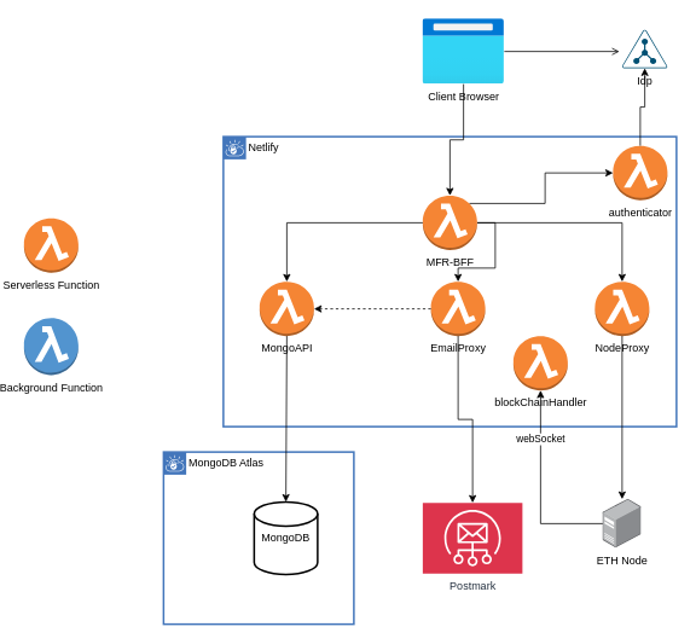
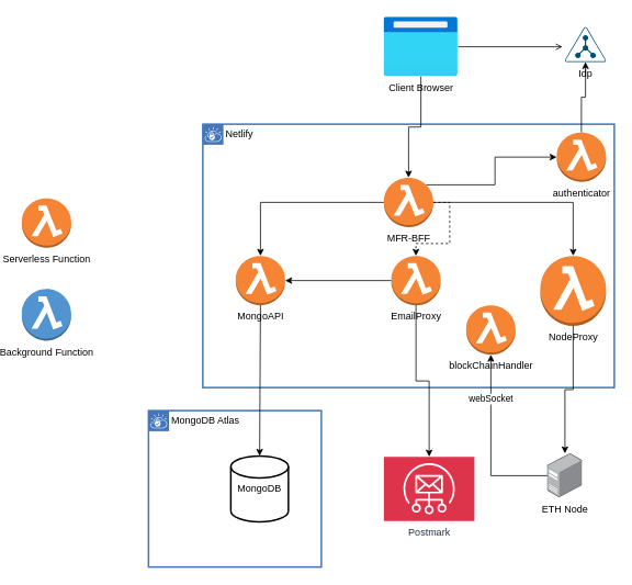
  <mxCell id="0" />
  <mxCell id="1" parent="0" />
  <mxCell id="2" value="Netlify" style="shape=mxgraph.ibm.box;prType=vpc;fontStyle=0;verticalAlign=top;align=left;spacingLeft=32;spacingTop=4;fillColor=none;rounded=0;whiteSpace=wrap;html=1;strokeColor=#4376BB;strokeWidth=2;dashed=0;container=1;spacing=-4;collapsible=0;expand=0;recursiveResize=0;" parent="1" vertex="1"><mxGeometry x="240" y="150" width="500" height="320" as="geometry" /></mxCell>
  <mxCell id="3" style="edgeStyle=orthogonalEdgeStyle;rounded=0;orthogonalLoop=1;jettySize=auto;html=1;exitX=1;exitY=0.5;exitDx=0;exitDy=0;exitPerimeter=0;" parent="2" source="6" target="9" edge="1"><mxGeometry relative="1" as="geometry" /></mxCell>
- <mxCell id="4" style="edgeStyle=orthogonalEdgeStyle;rounded=0;orthogonalLoop=1;jettySize=auto;html=1;exitX=1;exitY=0.5;exitDx=0;exitDy=0;exitPerimeter=0;" edge="1" parent="2" source="6" target="10"><mxGeometry relative="1" as="geometry" /></mxCell>
+ <mxCell id="4" style="edgeStyle=orthogonalEdgeStyle;rounded=0;orthogonalLoop=1;jettySize=auto;html=1;exitX=1;exitY=0.5;exitDx=0;exitDy=0;exitPerimeter=0;dashed=1;" edge="1" parent="2" source="6" target="10"><mxGeometry relative="1" as="geometry" /></mxCell>
  <mxCell id="5" style="edgeStyle=orthogonalEdgeStyle;rounded=0;orthogonalLoop=1;jettySize=auto;html=1;exitX=0.855;exitY=0.145;exitDx=0;exitDy=0;exitPerimeter=0;" edge="1" parent="2" source="6" target="13"><mxGeometry relative="1" as="geometry" /></mxCell>
  <mxCell id="6" value="&lt;div&gt;MFR-BFF&lt;/div&gt;" style="outlineConnect=0;dashed=0;verticalLabelPosition=bottom;verticalAlign=top;align=center;html=1;shape=mxgraph.aws3.lambda_function;fillColor=#F58534;gradientColor=none;" parent="2" vertex="1"><mxGeometry x="220" y="65" width="60" height="60" as="geometry" /></mxCell>
  <mxCell id="7" value="&lt;div&gt;MongoAPI&lt;/div&gt;" style="outlineConnect=0;dashed=0;verticalLabelPosition=bottom;verticalAlign=top;align=center;html=1;shape=mxgraph.aws3.lambda_function;fillColor=#F58534;gradientColor=none;" parent="2" vertex="1"><mxGeometry x="40" y="160" width="60" height="60" as="geometry" /></mxCell>
  <mxCell id="8" style="edgeStyle=orthogonalEdgeStyle;rounded=0;orthogonalLoop=1;jettySize=auto;html=1;exitX=0;exitY=0.5;exitDx=0;exitDy=0;exitPerimeter=0;" parent="2" source="6" target="7" edge="1"><mxGeometry relative="1" as="geometry" /></mxCell>
- <mxCell id="9" value="&lt;div&gt;NodeProxy&lt;/div&gt;" style="outlineConnect=0;dashed=0;verticalLabelPosition=bottom;verticalAlign=top;align=center;html=1;shape=mxgraph.aws3.lambda_function;fillColor=#F58534;gradientColor=none;" parent="2" vertex="1"><mxGeometry x="410" y="160" width="60" height="60" as="geometry" /></mxCell>
+ <mxCell id="9" value="&lt;div&gt;NodeProxy&lt;/div&gt;" style="outlineConnect=0;dashed=0;verticalLabelPosition=bottom;verticalAlign=top;align=center;html=1;shape=mxgraph.aws3.lambda_function;fillColor=#F58534;gradientColor=none;" parent="2" vertex="1"><mxGeometry x="410" y="160" width="80" height="85" as="geometry" /></mxCell>
  <mxCell id="10" value="&lt;div&gt;EmailProxy&lt;/div&gt;" style="outlineConnect=0;dashed=0;verticalLabelPosition=bottom;verticalAlign=top;align=center;html=1;shape=mxgraph.aws3.lambda_function;fillColor=#F58534;gradientColor=none;" vertex="1" parent="2"><mxGeometry x="229" y="160" width="60" height="60" as="geometry" /></mxCell>
- <mxCell id="11" style="edgeStyle=orthogonalEdgeStyle;rounded=0;orthogonalLoop=1;jettySize=auto;html=1;exitX=0;exitY=0.5;exitDx=0;exitDy=0;exitPerimeter=0;entryX=1;entryY=0.5;entryDx=0;entryDy=0;entryPerimeter=0;dashed=1;" edge="1" parent="2" source="10" target="7"><mxGeometry relative="1" as="geometry" /></mxCell>
+ <mxCell id="11" style="edgeStyle=orthogonalEdgeStyle;rounded=0;orthogonalLoop=1;jettySize=auto;html=1;exitX=0;exitY=0.5;exitDx=0;exitDy=0;exitPerimeter=0;entryX=1;entryY=0.5;entryDx=0;entryDy=0;entryPerimeter=0;" edge="1" parent="2" source="10" target="7"><mxGeometry relative="1" as="geometry" /></mxCell>
  <mxCell id="12" value="&lt;div&gt;blockChainHandler&lt;/div&gt;" style="outlineConnect=0;dashed=0;verticalLabelPosition=bottom;verticalAlign=top;align=center;html=1;shape=mxgraph.aws3.lambda_function;fillColor=#F58534;gradientColor=none;" vertex="1" parent="2"><mxGeometry x="320" y="220" width="60" height="60" as="geometry" /></mxCell>
  <mxCell id="13" value="authenticator" style="outlineConnect=0;dashed=0;verticalLabelPosition=bottom;verticalAlign=top;align=center;html=1;shape=mxgraph.aws3.lambda_function;fillColor=#F58534;gradientColor=none;" vertex="1" parent="2"><mxGeometry x="430" y="10" width="60" height="60" as="geometry" /></mxCell>
  <mxCell id="14" value="MongoDB Atlas" style="shape=mxgraph.ibm.box;prType=vpc;fontStyle=0;verticalAlign=top;align=left;spacingLeft=32;spacingTop=4;fillColor=none;rounded=0;whiteSpace=wrap;html=1;strokeColor=#4376BB;strokeWidth=2;dashed=0;container=1;spacing=-4;collapsible=0;expand=0;recursiveResize=0;" parent="1" vertex="1"><mxGeometry x="174" y="498" width="210" height="190" as="geometry" /></mxCell>
  <mxCell id="15" value="MongoDB" style="strokeWidth=2;html=1;shape=mxgraph.flowchart.database;whiteSpace=wrap;" parent="14" vertex="1"><mxGeometry x="100" y="55" width="70" height="80" as="geometry" /></mxCell>
  <mxCell id="16" value="" style="endArrow=classic;html=1;rounded=0;exitX=0.5;exitY=1;exitDx=0;exitDy=0;exitPerimeter=0;entryX=0.5;entryY=0;entryDx=0;entryDy=0;entryPerimeter=0;" parent="1" source="7" target="15" edge="1"><mxGeometry width="50" height="50" relative="1" as="geometry"><mxPoint x="330" y="330" as="sourcePoint" /><mxPoint x="380" y="280" as="targetPoint" /></mxGeometry></mxCell>
  <mxCell id="17" value="Client Browser" style="image;aspect=fixed;html=1;points=[];align=center;fontSize=12;image=img/lib/azure2/general/Browser.svg;" parent="1" vertex="1"><mxGeometry x="460" y="20" width="90" height="72" as="geometry" /></mxCell>
  <mxCell id="18" style="edgeStyle=orthogonalEdgeStyle;rounded=0;orthogonalLoop=1;jettySize=auto;html=1;entryX=0.5;entryY=0;entryDx=0;entryDy=0;entryPerimeter=0;" parent="1" source="17" target="6" edge="1"><mxGeometry relative="1" as="geometry" /></mxCell>
  <mxCell id="19" value="Serverless Function" style="outlineConnect=0;dashed=0;verticalLabelPosition=bottom;verticalAlign=top;align=center;html=1;shape=mxgraph.aws3.lambda_function;fillColor=#F58534;gradientColor=none;" parent="1" vertex="1"><mxGeometry x="20" y="240" width="60" height="60" as="geometry" /></mxCell>
  <mxCell id="20" value="&lt;div&gt;Background Function&lt;/div&gt;&lt;div&gt;&lt;br&gt;&lt;/div&gt;" style="outlineConnect=0;dashed=0;verticalLabelPosition=bottom;verticalAlign=top;align=center;html=1;shape=mxgraph.aws3.lambda_function;fillColor=#5294CF;gradientColor=none;" parent="1" vertex="1"><mxGeometry x="20" y="350" width="60" height="63" as="geometry" /></mxCell>
  <mxCell id="21" style="edgeStyle=orthogonalEdgeStyle;rounded=0;orthogonalLoop=1;jettySize=auto;html=1;" edge="1" parent="1" source="23" target="12"><mxGeometry relative="1" as="geometry" /></mxCell>
  <mxCell id="22" value="&lt;div&gt;webSocket&lt;/div&gt;" style="edgeLabel;html=1;align=center;verticalAlign=middle;resizable=0;points=[];" vertex="1" connectable="0" parent="21"><mxGeometry x="0.498" y="1" relative="1" as="geometry"><mxPoint as="offset" /></mxGeometry></mxCell>
  <mxCell id="23" value="&lt;div&gt;ETH Node&lt;/div&gt;" style="image;points=[];aspect=fixed;html=1;align=center;shadow=0;dashed=0;image=img/lib/allied_telesis/computer_and_terminals/Server_Desktop.svg;" parent="1" vertex="1"><mxGeometry x="658.7" y="550" width="42.6" height="54" as="geometry" /></mxCell>
  <mxCell id="24" value="&lt;div&gt;Postmark&lt;/div&gt;" style="sketch=0;points=[[0,0,0],[0.25,0,0],[0.5,0,0],[0.75,0,0],[1,0,0],[0,1,0],[0.25,1,0],[0.5,1,0],[0.75,1,0],[1,1,0],[0,0.25,0],[0,0.5,0],[0,0.75,0],[1,0.25,0],[1,0.5,0],[1,0.75,0]];outlineConnect=0;fontColor=#232F3E;fillColor=#DD344C;strokeColor=#ffffff;dashed=0;verticalLabelPosition=bottom;verticalAlign=top;align=center;html=1;fontSize=12;fontStyle=0;aspect=fixed;shape=mxgraph.aws4.resourceIcon;resIcon=mxgraph.aws4.simple_email_service;" parent="1" vertex="1"><mxGeometry x="460" y="554" width="110" height="78" as="geometry" /></mxCell>
  <mxCell id="25" style="edgeStyle=orthogonalEdgeStyle;rounded=0;orthogonalLoop=1;jettySize=auto;html=1;exitX=0.5;exitY=1;exitDx=0;exitDy=0;exitPerimeter=0;" parent="1" source="10" target="24" edge="1"><mxGeometry relative="1" as="geometry" /></mxCell>
  <mxCell id="26" style="edgeStyle=orthogonalEdgeStyle;rounded=0;orthogonalLoop=1;jettySize=auto;html=1;" edge="1" parent="1" source="9" target="23"><mxGeometry relative="1" as="geometry" /></mxCell>
  <mxCell id="27" value="&lt;div&gt;Idp&lt;/div&gt;" style="points=[[0.5,0,0],[0.765,0.48,0],[0.99,0.98,0],[0.5,1,0],[0.01,0.98,0],[0.235,0.48,0]];verticalLabelPosition=bottom;sketch=0;html=1;verticalAlign=top;aspect=fixed;align=center;pointerEvents=1;shape=mxgraph.cisco19.ldap;fillColor=#005073;strokeColor=none;" vertex="1" parent="1"><mxGeometry x="680" y="32" width="50" height="42.5" as="geometry" /></mxCell>
  <mxCell id="28" style="edgeStyle=orthogonalEdgeStyle;rounded=0;orthogonalLoop=1;jettySize=auto;html=1;entryX=-0.06;entryY=0.565;entryDx=0;entryDy=0;entryPerimeter=0;endArrow=open;" edge="1" parent="1" source="17" target="27"><mxGeometry relative="1" as="geometry" /></mxCell>
  <mxCell id="29" style="edgeStyle=orthogonalEdgeStyle;rounded=0;orthogonalLoop=1;jettySize=auto;html=1;entryX=0.5;entryY=1;entryDx=0;entryDy=0;entryPerimeter=0;" edge="1" parent="1" source="13" target="27"><mxGeometry relative="1" as="geometry" /></mxCell>
